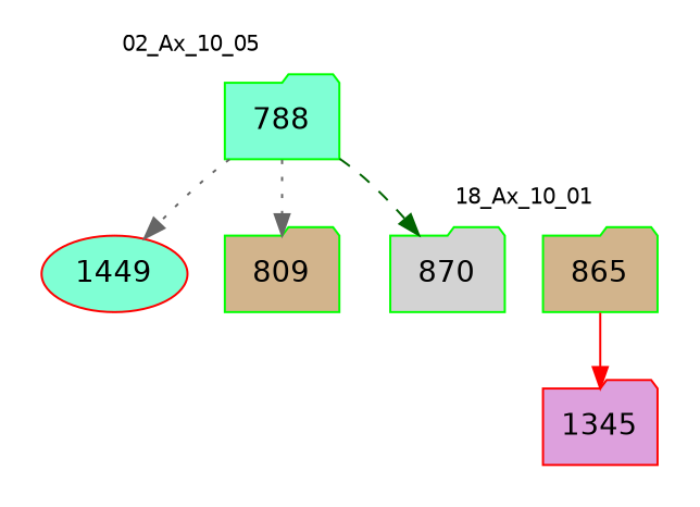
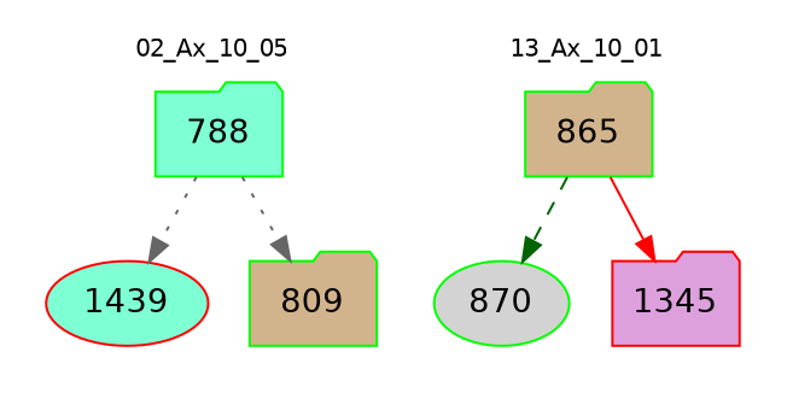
  digraph {
    fontname="DejaVu Sans"
    node [color=green fillcolor=aquamarine fontname="DejaVu Sans" shape=folder style=filled]
    edge [color=gray40 fontname="DejaVu Sans" style=dotted]
    n1 [label=788]
-   n2 [color=red label=1449 shape=ellipse]
+   n2 [color=red label=1439 shape=ellipse]
    n3 [fillcolor=tan label=809]
    n4 [fillcolor=tan label=865]
-   n5 [fillcolor=lightgrey label=870]
+   n5 [fillcolor=lightgrey label=870 shape=ellipse]
    n6 [color=red fillcolor=plum label=1345]
    subgraph cluster_1 {
      color=white
      fontsize=10
      label="02_Ax_10_05"
      n1
      n2
      n3
    }
    subgraph cluster_2 {
      color=white
      fontsize=10
-     label="18_Ax_10_01"
+     label="13_Ax_10_01"
      n4
      n5
      n6
    }
    n1 -> n2
    n1 -> n3
-   n1 -> n5 [color=darkgreen style=dashed]
+   n4 -> n5 [color=darkgreen style=dashed]
    n4 -> n6 [color=red style=solid]
  }
